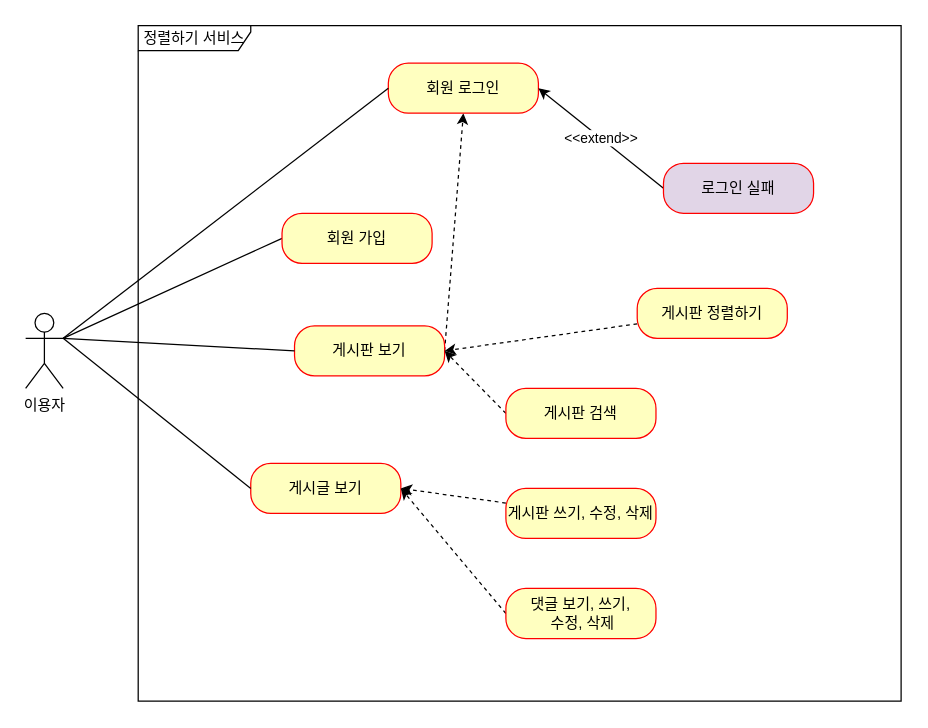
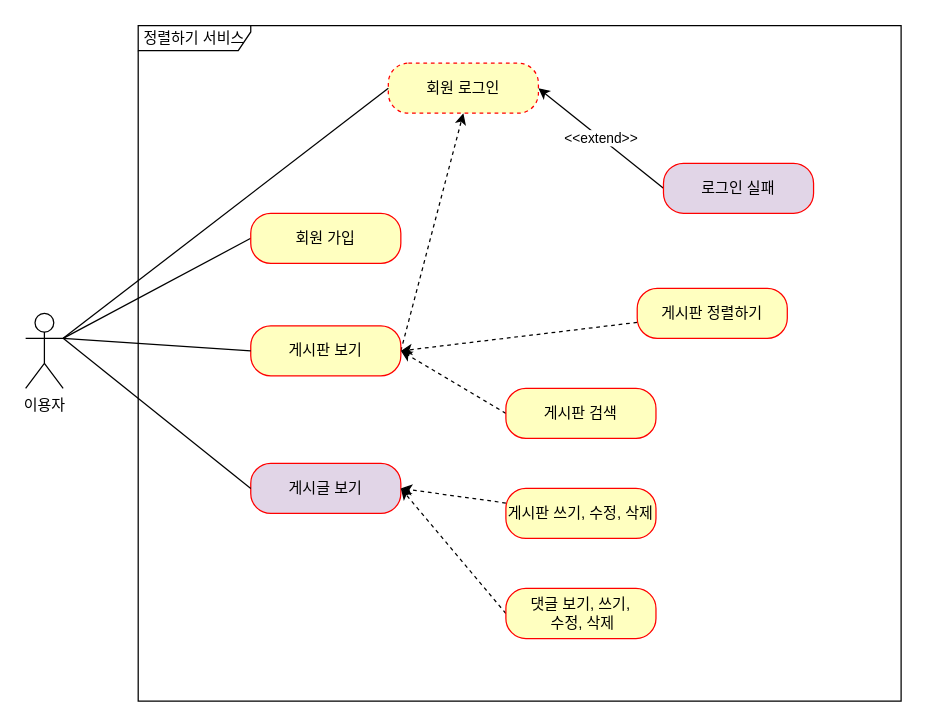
  <mxCell id="0" />
  <mxCell id="1" parent="0" />
  <mxCell id="2" value="이용자" style="shape=umlActor;verticalLabelPosition=bottom;verticalAlign=top;html=1;" vertex="1" parent="1"><mxGeometry x="20" y="250" width="30" height="60" as="geometry" /></mxCell>
  <mxCell id="3" value="정렬하기 서비스" style="shape=umlFrame;whiteSpace=wrap;html=1;width=90;height=20;" vertex="1" parent="1"><mxGeometry x="110" y="20" width="610" height="540" as="geometry" /></mxCell>
  <mxCell id="4" style="rounded=0;orthogonalLoop=1;jettySize=auto;html=1;exitX=0;exitY=0.5;exitDx=0;exitDy=0;entryX=1;entryY=0.333;entryDx=0;entryDy=0;entryPerimeter=0;endArrow=none;endFill=0;" edge="1" parent="1" source="5" target="2"><mxGeometry relative="1" as="geometry" /></mxCell>
- <mxCell id="5" value="회원 가입" style="rounded=1;whiteSpace=wrap;html=1;arcSize=40;fontColor=#000000;fillColor=#ffffc0;strokeColor=#ff0000;" vertex="1" parent="1"><mxGeometry x="225" y="170" width="120" height="40" as="geometry" /></mxCell>
+ <mxCell id="5" value="회원 가입" style="rounded=1;whiteSpace=wrap;html=1;arcSize=40;fontColor=#000000;fillColor=#ffffc0;strokeColor=#ff0000;" vertex="1" parent="1"><mxGeometry x="200" y="170" width="120" height="40" as="geometry" /></mxCell>
  <mxCell id="6" style="edgeStyle=none;rounded=0;orthogonalLoop=1;jettySize=auto;html=1;entryX=0.5;entryY=1;entryDx=0;entryDy=0;dashed=1;startArrow=none;startFill=0;endArrow=classic;endFill=1;exitX=1;exitY=0.5;exitDx=0;exitDy=0;" edge="1" parent="1" source="7" target="9"><mxGeometry relative="1" as="geometry" /></mxCell>
- <mxCell id="7" value="게시판 보기" style="rounded=1;whiteSpace=wrap;html=1;arcSize=40;fontColor=#000000;fillColor=#ffffc0;strokeColor=#ff0000;" vertex="1" parent="1"><mxGeometry x="235" y="260" width="120" height="40" as="geometry" /></mxCell>
- <mxCell id="8" value="게시글 보기" style="rounded=1;whiteSpace=wrap;html=1;arcSize=40;fontColor=#000000;fillColor=#ffffc0;strokeColor=#ff0000;" vertex="1" parent="1"><mxGeometry x="200" y="370" width="120" height="40" as="geometry" /></mxCell>
- <mxCell id="9" value="회원 로그인" style="rounded=1;whiteSpace=wrap;html=1;arcSize=40;fontColor=#000000;fillColor=#ffffc0;strokeColor=#ff0000;" vertex="1" parent="1"><mxGeometry x="310" y="50" width="120" height="40" as="geometry" /></mxCell>
+ <mxCell id="7" value="게시판 보기" style="rounded=1;whiteSpace=wrap;html=1;arcSize=40;fontColor=#000000;fillColor=#ffffc0;strokeColor=#ff0000;" vertex="1" parent="1"><mxGeometry x="200" y="260" width="120" height="40" as="geometry" /></mxCell>
+ <mxCell id="8" value="게시글 보기" style="rounded=1;whiteSpace=wrap;html=1;arcSize=40;fontColor=#000000;fillColor=#e1d5e7;strokeColor=#ff0000;" vertex="1" parent="1"><mxGeometry x="200" y="370" width="120" height="40" as="geometry" /></mxCell>
+ <mxCell id="9" value="회원 로그인" style="rounded=1;whiteSpace=wrap;html=1;arcSize=40;fontColor=#000000;fillColor=#ffffc0;strokeColor=#ff0000;dashed=1;" vertex="1" parent="1"><mxGeometry x="310" y="50" width="120" height="40" as="geometry" /></mxCell>
  <mxCell id="10" style="edgeStyle=none;rounded=0;orthogonalLoop=1;jettySize=auto;html=1;entryX=1;entryY=0.5;entryDx=0;entryDy=0;dashed=1;startArrow=none;startFill=0;endArrow=classic;endFill=1;" edge="1" parent="1" source="11" target="7"><mxGeometry relative="1" as="geometry" /></mxCell>
  <mxCell id="11" value="게시판 정렬하기" style="rounded=1;whiteSpace=wrap;html=1;arcSize=40;fontColor=#000000;fillColor=#ffffc0;strokeColor=#ff0000;" vertex="1" parent="1"><mxGeometry x="509" y="230" width="120" height="40" as="geometry" /></mxCell>
  <mxCell id="12" value="&amp;lt;&amp;lt;extend&amp;gt;&amp;gt;" style="edgeStyle=none;rounded=0;orthogonalLoop=1;jettySize=auto;html=1;entryX=1;entryY=0.5;entryDx=0;entryDy=0;dashed=0;startArrow=none;startFill=0;endArrow=classic;endFill=1;exitX=0;exitY=0.5;exitDx=0;exitDy=0;" edge="1" parent="1" source="13" target="9"><mxGeometry relative="1" as="geometry" /></mxCell>
  <mxCell id="13" value="로그인 실패" style="rounded=1;whiteSpace=wrap;html=1;arcSize=40;fontColor=#000000;fillColor=#e1d5e7;strokeColor=#ff0000;" vertex="1" parent="1"><mxGeometry x="530" y="130" width="120" height="40" as="geometry" /></mxCell>
  <mxCell id="14" style="edgeStyle=none;rounded=0;orthogonalLoop=1;jettySize=auto;html=1;entryX=1;entryY=0.5;entryDx=0;entryDy=0;dashed=1;startArrow=none;startFill=0;endArrow=classic;endFill=1;exitX=0;exitY=0.5;exitDx=0;exitDy=0;" edge="1" parent="1" source="15" target="7"><mxGeometry relative="1" as="geometry" /></mxCell>
  <mxCell id="15" value="게시판 검색&lt;span style=&quot;color: rgba(0, 0, 0, 0); font-family: monospace; font-size: 0px; text-align: start;&quot;&gt;%3CmxGraphModel%3E%3Croot%3E%3CmxCell%20id%3D%220%22%2F%3E%3CmxCell%20id%3D%221%22%20parent%3D%220%22%2F%3E%3CmxCell%20id%3D%222%22%20value%3D%22%EA%B2%8C%EC%8B%9C%ED%8C%90%20%EC%A0%95%EB%A0%AC%ED%95%98%EA%B8%B0%22%20style%3D%22rounded%3D1%3BwhiteSpace%3Dwrap%3Bhtml%3D1%3BarcSize%3D40%3BfontColor%3D%23000000%3BfillColor%3D%23ffffc0%3BstrokeColor%3D%23ff0000%3B%22%20vertex%3D%221%22%20parent%3D%221%22%3E%3CmxGeometry%20x%3D%22400%22%20y%3D%22270%22%20width%3D%22120%22%20height%3D%2240%22%20as%3D%22geometry%22%2F%3E%3C%2FmxCell%3E%3C%2Froot%3E%3C%2FmxGraphModel%3E&lt;/span&gt;" style="rounded=1;whiteSpace=wrap;html=1;arcSize=40;fontColor=#000000;fillColor=#ffffc0;strokeColor=#ff0000;" vertex="1" parent="1"><mxGeometry x="404" y="310" width="120" height="40" as="geometry" /></mxCell>
  <mxCell id="16" style="edgeStyle=none;rounded=0;orthogonalLoop=1;jettySize=auto;html=1;entryX=1;entryY=0.5;entryDx=0;entryDy=0;dashed=1;startArrow=none;startFill=0;endArrow=classic;endFill=1;" edge="1" parent="1" source="17" target="8"><mxGeometry relative="1" as="geometry" /></mxCell>
  <mxCell id="17" value="게시판 쓰기, 수정, 삭제&lt;span style=&quot;color: rgba(0, 0, 0, 0); font-family: monospace; font-size: 0px; text-align: start;&quot;&gt;%3CmxGraphModel%3E%3Croot%3E%3CmxCell%20id%3D%220%22%2F%3E%3CmxCell%20id%3D%221%22%20parent%3D%220%22%2F%3E%3CmxCell%20id%3D%222%22%20value%3D%22%EA%B2%8C%EC%8B%9C%ED%8C%90%20%EA%B2%80%EC%83%89%26lt%3Bspan%20style%3D%26quot%3Bcolor%3A%20rgba(0%2C%200%2C%200%2C%200)%3B%20font-family%3A%20monospace%3B%20font-size%3A%200px%3B%20text-align%3A%20start%3B%26quot%3B%26gt%3B%253CmxGraphModel%253E%253Croot%253E%253CmxCell%2520id%253D%25220%2522%252F%253E%253CmxCell%2520id%253D%25221%2522%2520parent%253D%25220%2522%252F%253E%253CmxCell%2520id%253D%25222%2522%2520value%253D%2522%25EA%25B2%258C%25EC%258B%259C%25ED%258C%2590%2520%25EC%25A0%2595%25EB%25A0%25AC%25ED%2595%2598%25EA%25B8%25B0%2522%2520style%253D%2522rounded%253D1%253BwhiteSpace%253Dwrap%253Bhtml%253D1%253BarcSize%253D40%253BfontColor%253D%2523000000%253BfillColor%253D%2523ffffc0%253BstrokeColor%253D%2523ff0000%253B%2522%2520vertex%253D%25221%2522%2520parent%253D%25221%2522%253E%253CmxGeometry%2520x%253D%2522400%2522%2520y%253D%2522270%2522%2520width%253D%2522120%2522%2520height%253D%252240%2522%2520as%253D%2522geometry%2522%252F%253E%253C%252FmxCell%253E%253C%252Froot%253E%253C%252FmxGraphModel%253E%26lt%3B%2Fspan%26gt%3B%22%20style%3D%22rounded%3D1%3BwhiteSpace%3Dwrap%3Bhtml%3D1%3BarcSize%3D40%3BfontColor%3D%23000000%3BfillColor%3D%23ffffc0%3BstrokeColor%3D%23ff0000%3B%22%20vertex%3D%221%22%20parent%3D%221%22%3E%3CmxGeometry%20x%3D%22380%22%20y%3D%22400%22%20width%3D%22120%22%20height%3D%2240%22%20as%3D%22geometry%22%2F%3E%3C%2FmxCell%3E%3C%2Froot%3E%3C%2FmxGraphModel%3E&lt;/span&gt;" style="rounded=1;whiteSpace=wrap;html=1;arcSize=40;fontColor=#000000;fillColor=#ffffc0;strokeColor=#ff0000;" vertex="1" parent="1"><mxGeometry x="404" y="390" width="120" height="40" as="geometry" /></mxCell>
  <mxCell id="18" style="edgeStyle=none;rounded=0;orthogonalLoop=1;jettySize=auto;html=1;dashed=1;startArrow=none;startFill=0;endArrow=classic;endFill=1;exitX=0;exitY=0.5;exitDx=0;exitDy=0;" edge="1" parent="1" source="19"><mxGeometry relative="1" as="geometry"><mxPoint x="320" y="390" as="targetPoint" /></mxGeometry></mxCell>
  <mxCell id="19" value="댓글 보기, 쓰기,&lt;br&gt;&amp;nbsp;수정, 삭제&lt;span style=&quot;color: rgba(0, 0, 0, 0); font-family: monospace; font-size: 0px; text-align: start;&quot;&gt;%3CmxGraphModel%3E%3Croot%3E%3CmxCell%20id%3D%220%22%2F%3E%3CmxCell%20id%3D%221%22%20parent%3D%220%22%2F%3E%3CmxCell%20id%3D%222%22%20value%3D%22%EA%B2%8C%EC%8B%9C%ED%8C%90%20%EA%B2%80%EC%83%89%26lt%3Bspan%20style%3D%26quot%3Bcolor%3A%20rgba(0%2C%200%2C%200%2C%200)%3B%20font-family%3A%20monospace%3B%20font-size%3A%200px%3B%20text-align%3A%20start%3B%26quot%3B%26gt%3B%253CmxGraphModel%253E%253Croot%253E%253CmxCell%2520id%253D%25220%2522%252F%253E%253CmxCell%2520id%253D%25221%2522%2520parent%253D%25220%2522%252F%253E%253CmxCell%2520id%253D%25222%2522%2520value%253D%2522%25EA%25B2%258C%25EC%258B%259C%25ED%258C%2590%2520%25EC%25A0%2595%25EB%25A0%25AC%25ED%2595%2598%25EA%25B8%25B0%2522%2520style%253D%2522rounded%253D1%253BwhiteSpace%253Dwrap%253Bhtml%253D1%253BarcSize%253D40%253BfontColor%253D%2523000000%253BfillColor%253D%2523ffffc0%253BstrokeColor%253D%2523ff0000%253B%2522%2520vertex%253D%25221%2522%2520parent%253D%25221%2522%253E%253CmxGeometry%2520x%253D%2522400%2522%2520y%253D%2522270%2522%2520width%253D%2522120%2522%2520height%253D%252240%2522%2520as%253D%2522geometry%2522%252F%253E%253C%252FmxCell%253E%253C%252Froot%253E%253C%252FmxGraphModel%253E%26lt%3B%2Fspan%26gt%3B%22%20style%3D%22rounded%3D1%3BwhiteSpace%3Dwrap%3Bhtml%3D1%3BarcSize%3D40%3BfontColor%3D%23000000%3BfillColor%3D%23ffffc0%3BstrokeColor%3D%23ff0000%3B%22%20vertex%3D%221%22%20parent%3D%221%22%3E%3CmxGeometry%20x%3D%22380%22%20y%3D%22400%22%20width%3D%22120%22%20height%3D%2240%22%20as%3D%22geometry%22%2F%3E%3C%2FmxCell%3E%3C%2Froot%3E%3C%2FmxGraphModel%3E&lt;/span&gt;" style="rounded=1;whiteSpace=wrap;html=1;arcSize=40;fontColor=#000000;fillColor=#ffffc0;strokeColor=#ff0000;" vertex="1" parent="1"><mxGeometry x="404" y="470" width="120" height="40" as="geometry" /></mxCell>
  <mxCell id="20" style="rounded=0;orthogonalLoop=1;jettySize=auto;html=1;exitX=0;exitY=0.5;exitDx=0;exitDy=0;endArrow=none;endFill=0;" edge="1" parent="1" source="9"><mxGeometry relative="1" as="geometry"><mxPoint x="230" y="130" as="sourcePoint" /><mxPoint x="50" y="270" as="targetPoint" /></mxGeometry></mxCell>
  <mxCell id="21" style="rounded=0;orthogonalLoop=1;jettySize=auto;html=1;exitX=0;exitY=0.5;exitDx=0;exitDy=0;endArrow=none;endFill=0;" edge="1" parent="1" source="7"><mxGeometry relative="1" as="geometry"><mxPoint x="220" y="210" as="sourcePoint" /><mxPoint x="50" y="270" as="targetPoint" /></mxGeometry></mxCell>
  <mxCell id="22" style="rounded=0;orthogonalLoop=1;jettySize=auto;html=1;exitX=0;exitY=0.5;exitDx=0;exitDy=0;endArrow=none;endFill=0;" edge="1" parent="1" source="8"><mxGeometry relative="1" as="geometry"><mxPoint x="220" y="290" as="sourcePoint" /><mxPoint x="50" y="270" as="targetPoint" /></mxGeometry></mxCell>
  <mxCell id="23" style="edgeStyle=none;rounded=0;orthogonalLoop=1;jettySize=auto;html=1;exitX=0.5;exitY=1;exitDx=0;exitDy=0;dashed=1;startArrow=none;startFill=0;endArrow=classic;endFill=1;" edge="1" parent="1" source="13" target="13"><mxGeometry relative="1" as="geometry" /></mxCell>
